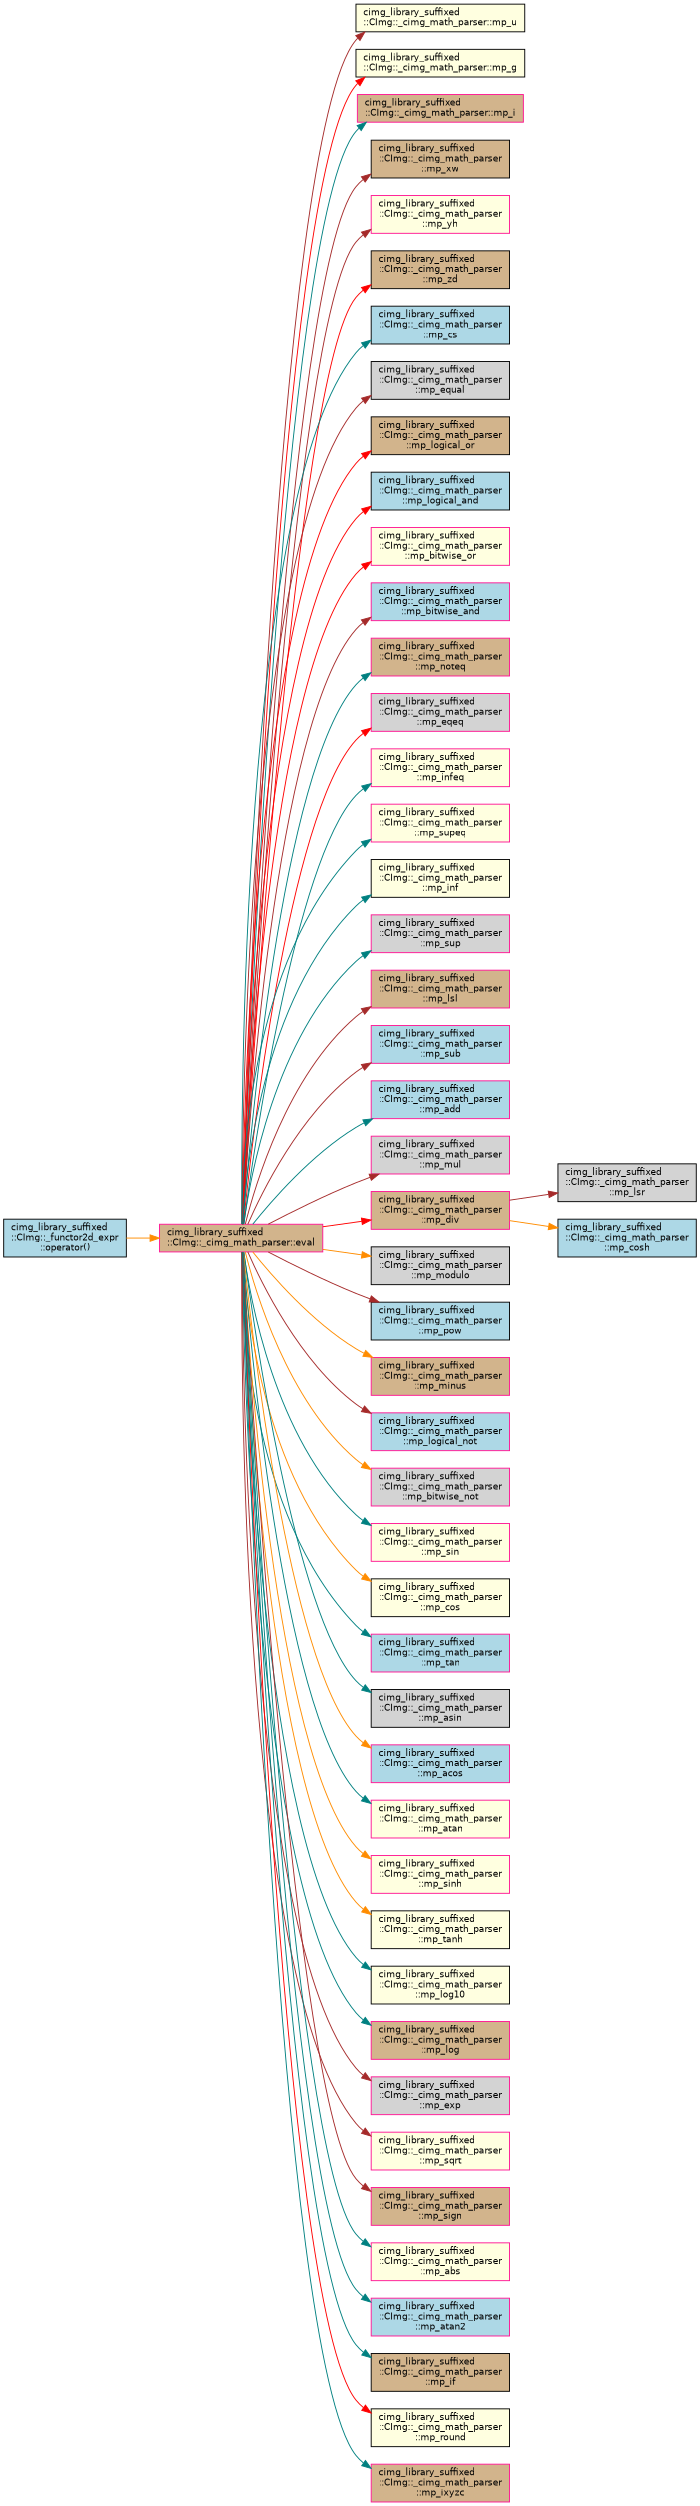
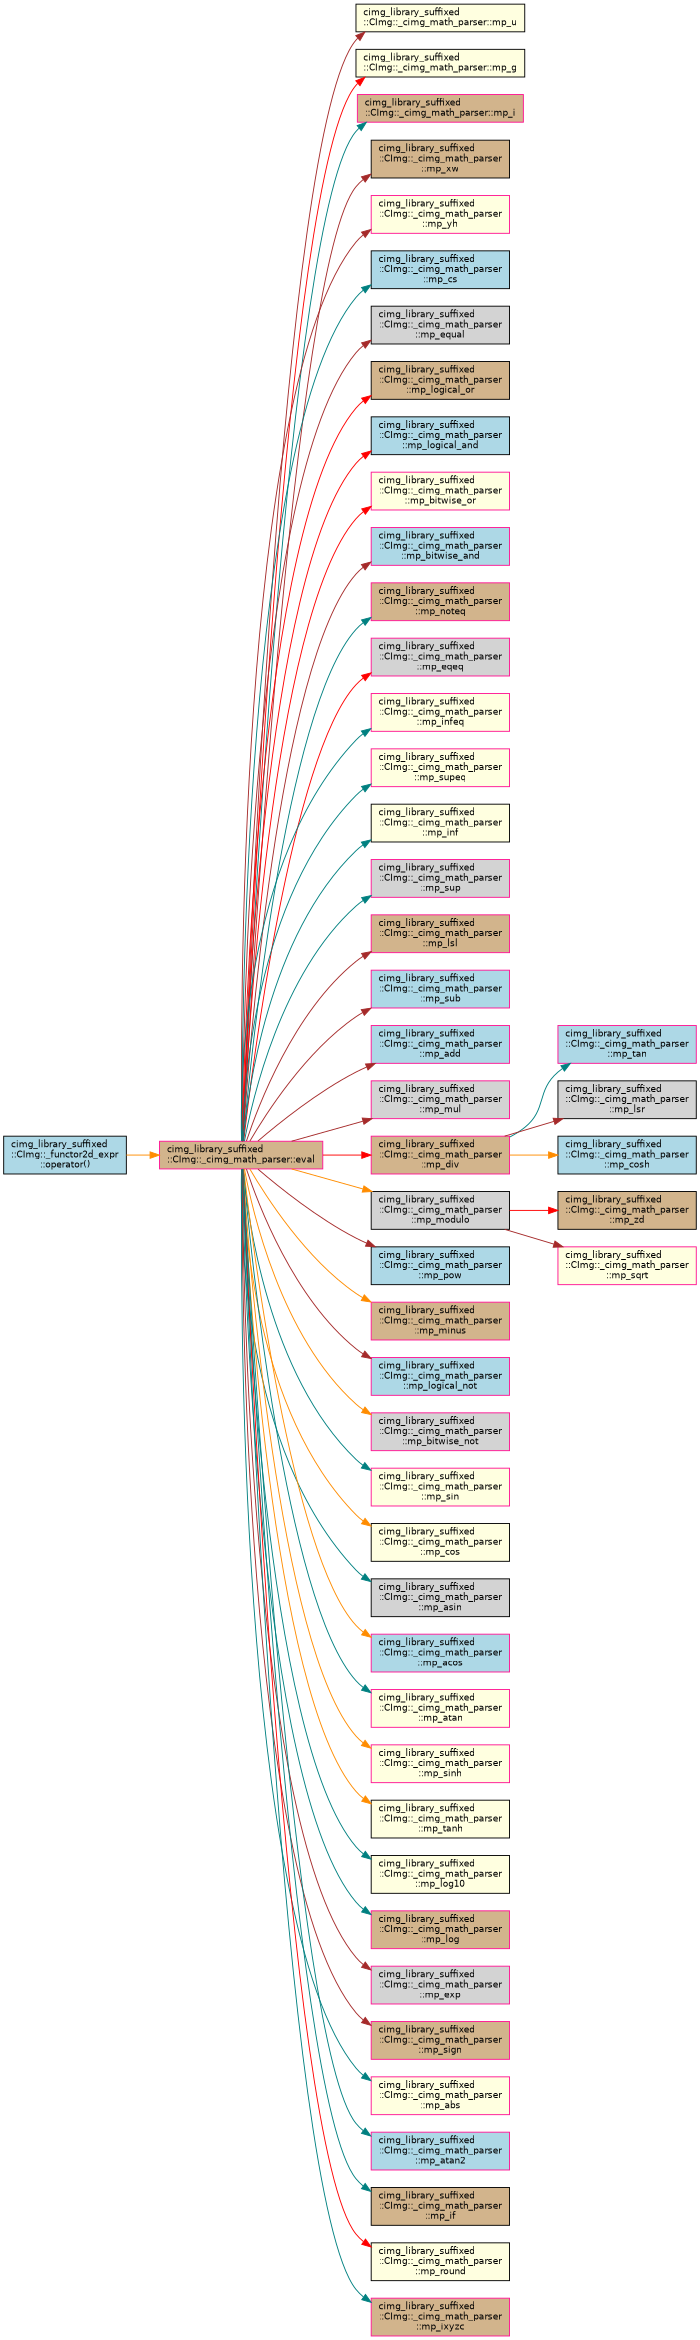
  digraph {
    rankdir=LR
    node [color=deeppink fillcolor=lightyellow fontname=Helvetica fontsize=10 shape=record style=filled]
    edge [color=teal fontname=Helvetica fontsize=10 labelfontname=Helvetica labelfontsize=10 style=solid]
    n1 [color=black fillcolor=lightblue fontcolor=black height=0.2 label="cimg_library_suffixed\l::CImg::_functor2d_expr\l::operator()" width=0.4]
    n2 [fillcolor=tan height=0.2 label="cimg_library_suffixed\l::CImg::_cimg_math_parser::eval" width=0.4]
    n3 [color=black height=0.2 label="cimg_library_suffixed\l::CImg::_cimg_math_parser::mp_u" width=0.4]
    n4 [color=black height=0.2 label="cimg_library_suffixed\l::CImg::_cimg_math_parser::mp_g" width=0.4]
    n5 [fillcolor=tan height=0.2 label="cimg_library_suffixed\l::CImg::_cimg_math_parser::mp_i" width=0.4]
    n6 [color=black fillcolor=tan height=0.2 label="cimg_library_suffixed\l::CImg::_cimg_math_parser\l::mp_xw" width=0.4]
    n7 [height=0.2 label="cimg_library_suffixed\l::CImg::_cimg_math_parser\l::mp_yh" width=0.4]
    n8 [color=black fillcolor=tan height=0.2 label="cimg_library_suffixed\l::CImg::_cimg_math_parser\l::mp_zd" width=0.4]
    n9 [color=black fillcolor=lightblue height=0.2 label="cimg_library_suffixed\l::CImg::_cimg_math_parser\l::mp_cs" width=0.4]
    n10 [color=black fillcolor=lightgrey height=0.2 label="cimg_library_suffixed\l::CImg::_cimg_math_parser\l::mp_equal" width=0.4]
    n11 [color=black fillcolor=tan height=0.2 label="cimg_library_suffixed\l::CImg::_cimg_math_parser\l::mp_logical_or" width=0.4]
    n12 [color=black fillcolor=lightblue height=0.2 label="cimg_library_suffixed\l::CImg::_cimg_math_parser\l::mp_logical_and" width=0.4]
    n13 [height=0.2 label="cimg_library_suffixed\l::CImg::_cimg_math_parser\l::mp_bitwise_or" width=0.4]
    n14 [fillcolor=lightblue height=0.2 label="cimg_library_suffixed\l::CImg::_cimg_math_parser\l::mp_bitwise_and" width=0.4]
    n15 [fillcolor=tan height=0.2 label="cimg_library_suffixed\l::CImg::_cimg_math_parser\l::mp_noteq" width=0.4]
    n16 [fillcolor=lightgrey height=0.2 label="cimg_library_suffixed\l::CImg::_cimg_math_parser\l::mp_eqeq" width=0.4]
    n17 [height=0.2 label="cimg_library_suffixed\l::CImg::_cimg_math_parser\l::mp_infeq" width=0.4]
    n18 [height=0.2 label="cimg_library_suffixed\l::CImg::_cimg_math_parser\l::mp_supeq" width=0.4]
    n19 [color=black height=0.2 label="cimg_library_suffixed\l::CImg::_cimg_math_parser\l::mp_inf" width=0.4]
    n20 [fillcolor=lightgrey height=0.2 label="cimg_library_suffixed\l::CImg::_cimg_math_parser\l::mp_sup" width=0.4]
    n21 [fillcolor=tan height=0.2 label="cimg_library_suffixed\l::CImg::_cimg_math_parser\l::mp_lsl" width=0.4]
    n22 [fillcolor=lightblue height=0.2 label="cimg_library_suffixed\l::CImg::_cimg_math_parser\l::mp_sub" width=0.4]
    n23 [fillcolor=lightblue height=0.2 label="cimg_library_suffixed\l::CImg::_cimg_math_parser\l::mp_add" width=0.4]
    n24 [fillcolor=lightgrey height=0.2 label="cimg_library_suffixed\l::CImg::_cimg_math_parser\l::mp_mul" width=0.4]
    n25 [fillcolor=tan height=0.2 label="cimg_library_suffixed\l::CImg::_cimg_math_parser\l::mp_div" width=0.4]
    n26 [color=black fillcolor=lightgrey height=0.2 label="cimg_library_suffixed\l::CImg::_cimg_math_parser\l::mp_modulo" width=0.4]
    n27 [color=black fillcolor=lightblue height=0.2 label="cimg_library_suffixed\l::CImg::_cimg_math_parser\l::mp_pow" width=0.4]
    n28 [fillcolor=tan height=0.2 label="cimg_library_suffixed\l::CImg::_cimg_math_parser\l::mp_minus" width=0.4]
    n29 [fillcolor=lightblue height=0.2 label="cimg_library_suffixed\l::CImg::_cimg_math_parser\l::mp_logical_not" width=0.4]
    n30 [fillcolor=lightgrey height=0.2 label="cimg_library_suffixed\l::CImg::_cimg_math_parser\l::mp_bitwise_not" width=0.4]
    n31 [height=0.2 label="cimg_library_suffixed\l::CImg::_cimg_math_parser\l::mp_sin" width=0.4]
    n32 [color=black height=0.2 label="cimg_library_suffixed\l::CImg::_cimg_math_parser\l::mp_cos" width=0.4]
    n33 [fillcolor=lightblue height=0.2 label="cimg_library_suffixed\l::CImg::_cimg_math_parser\l::mp_tan" width=0.4]
    n34 [color=black fillcolor=lightgrey height=0.2 label="cimg_library_suffixed\l::CImg::_cimg_math_parser\l::mp_asin" width=0.4]
    n35 [fillcolor=lightblue height=0.2 label="cimg_library_suffixed\l::CImg::_cimg_math_parser\l::mp_acos" width=0.4]
    n36 [height=0.2 label="cimg_library_suffixed\l::CImg::_cimg_math_parser\l::mp_atan" width=0.4]
    n37 [height=0.2 label="cimg_library_suffixed\l::CImg::_cimg_math_parser\l::mp_sinh" width=0.4]
    n38 [color=black height=0.2 label="cimg_library_suffixed\l::CImg::_cimg_math_parser\l::mp_tanh" width=0.4]
    n39 [color=black height=0.2 label="cimg_library_suffixed\l::CImg::_cimg_math_parser\l::mp_log10" width=0.4]
    n40 [fillcolor=tan height=0.2 label="cimg_library_suffixed\l::CImg::_cimg_math_parser\l::mp_log" width=0.4]
    n41 [fillcolor=lightgrey height=0.2 label="cimg_library_suffixed\l::CImg::_cimg_math_parser\l::mp_exp" width=0.4]
    n42 [height=0.2 label="cimg_library_suffixed\l::CImg::_cimg_math_parser\l::mp_sqrt" width=0.4]
    n43 [fillcolor=tan height=0.2 label="cimg_library_suffixed\l::CImg::_cimg_math_parser\l::mp_sign" width=0.4]
    n44 [height=0.2 label="cimg_library_suffixed\l::CImg::_cimg_math_parser\l::mp_abs" width=0.4]
    n45 [fillcolor=lightblue height=0.2 label="cimg_library_suffixed\l::CImg::_cimg_math_parser\l::mp_atan2" width=0.4]
    n46 [color=black fillcolor=tan height=0.2 label="cimg_library_suffixed\l::CImg::_cimg_math_parser\l::mp_if" width=0.4]
    n47 [color=black height=0.2 label="cimg_library_suffixed\l::CImg::_cimg_math_parser\l::mp_round" width=0.4]
    n48 [fillcolor=tan height=0.2 label="cimg_library_suffixed\l::CImg::_cimg_math_parser\l::mp_ixyzc" width=0.4]
    n49 [color=black fillcolor=lightgrey height=0.2 label="cimg_library_suffixed\l::CImg::_cimg_math_parser\l::mp_lsr" width=0.4]
    n50 [color=black fillcolor=lightblue height=0.2 label="cimg_library_suffixed\l::CImg::_cimg_math_parser\l::mp_cosh" width=0.4]
    n1 -> n2 [color=darkorange]
    n2 -> n3 [color=brown]
    n2 -> n4 [color=red]
    n2 -> n5
    n2 -> n6 [color=brown]
    n2 -> n7 [color=brown]
-   n2 -> n8 [color=red]
+   n26 -> n8 [color=red]
    n2 -> n9
    n2 -> n10 [color=brown]
    n2 -> n11 [color=red]
    n2 -> n12 [color=red]
    n2 -> n13 [color=red]
    n2 -> n14 [color=brown]
    n2 -> n15
    n2 -> n16 [color=red]
    n2 -> n17
    n2 -> n18
    n2 -> n19
    n2 -> n20
    n2 -> n21 [color=brown]
    n2 -> n22 [color=brown]
-   n2 -> n23
+   n2 -> n23 [color=brown]
    n2 -> n24 [color=brown]
    n2 -> n25 [color=red]
    n2 -> n26 [color=darkorange]
    n2 -> n27 [color=brown]
    n2 -> n28 [color=darkorange]
    n2 -> n29 [color=brown]
    n2 -> n30 [color=darkorange]
    n2 -> n31
    n2 -> n32 [color=darkorange]
-   n2 -> n33
+   n25 -> n33
    n2 -> n34
    n2 -> n35 [color=darkorange]
    n2 -> n36
    n2 -> n37 [color=darkorange]
    n2 -> n38 [color=darkorange]
    n2 -> n39
    n2 -> n40
    n2 -> n41 [color=brown]
-   n2 -> n42 [color=brown]
+   n26 -> n42 [color=brown]
    n2 -> n43 [color=brown]
    n2 -> n44
    n2 -> n45
    n2 -> n46
    n2 -> n47 [color=red]
    n2 -> n48
    n25 -> n49 [color=brown]
    n25 -> n50 [color=darkorange]
  }
